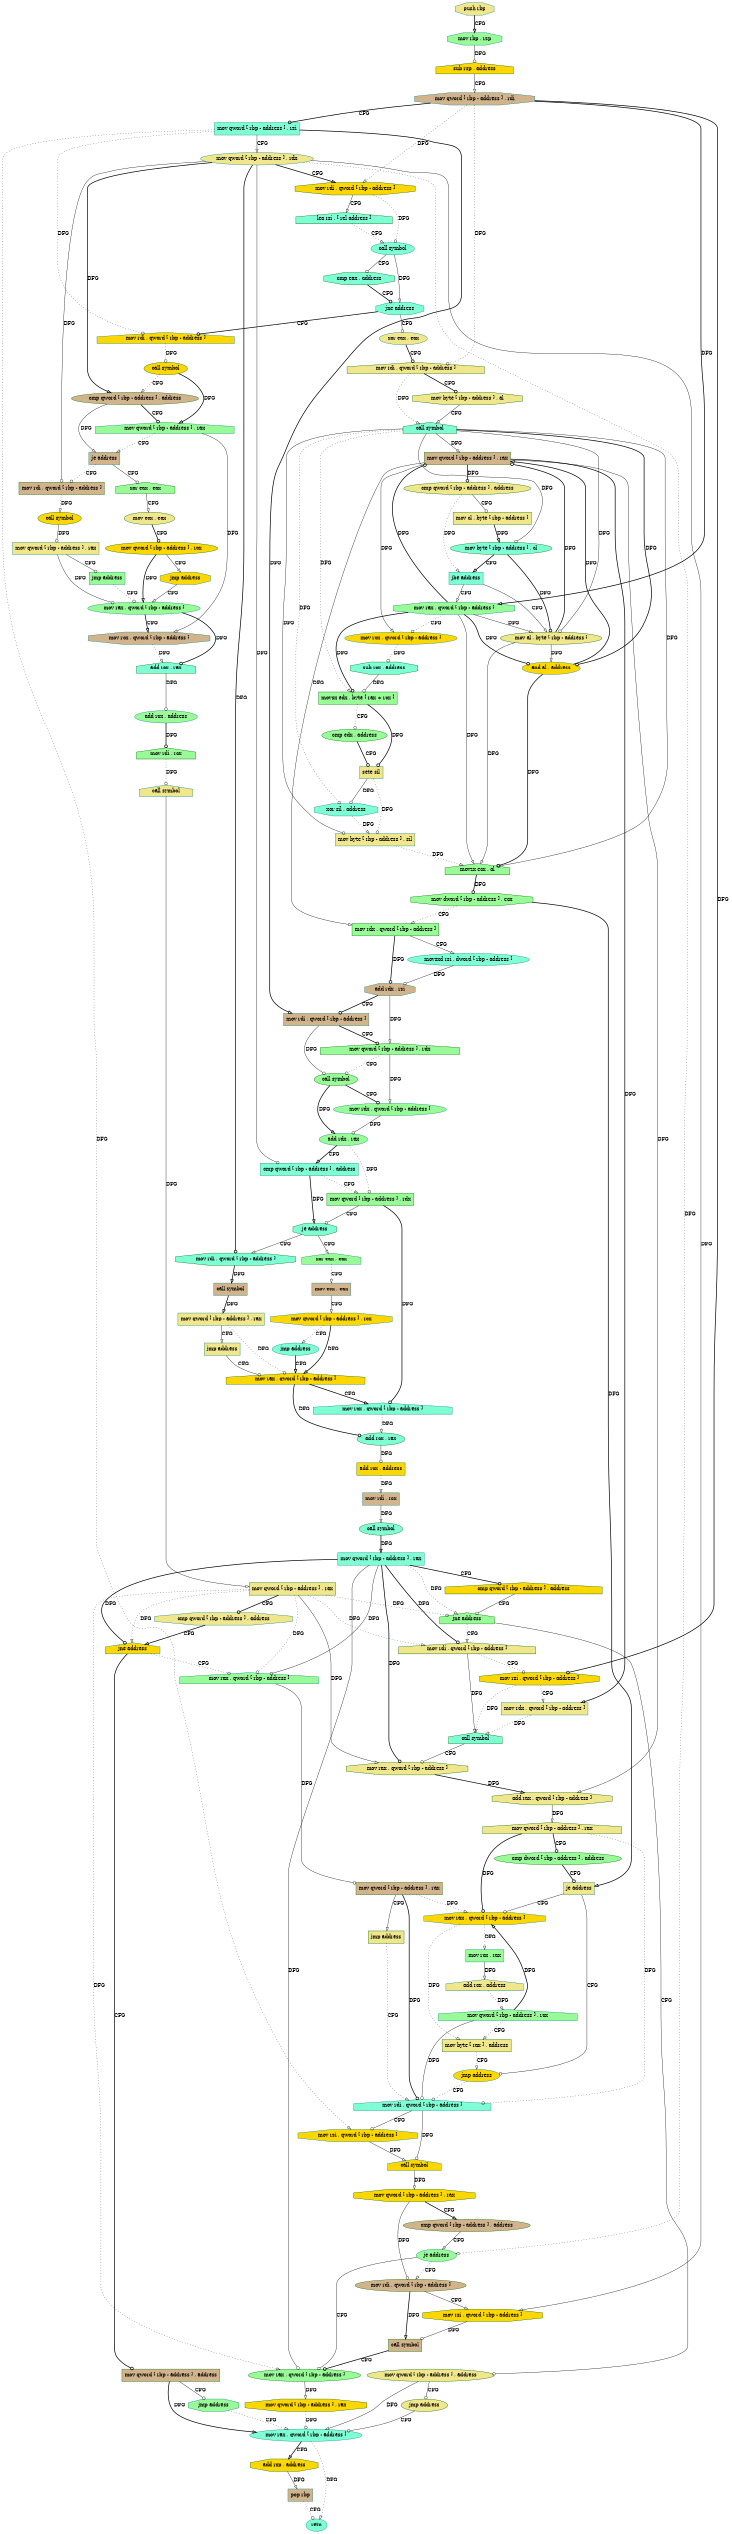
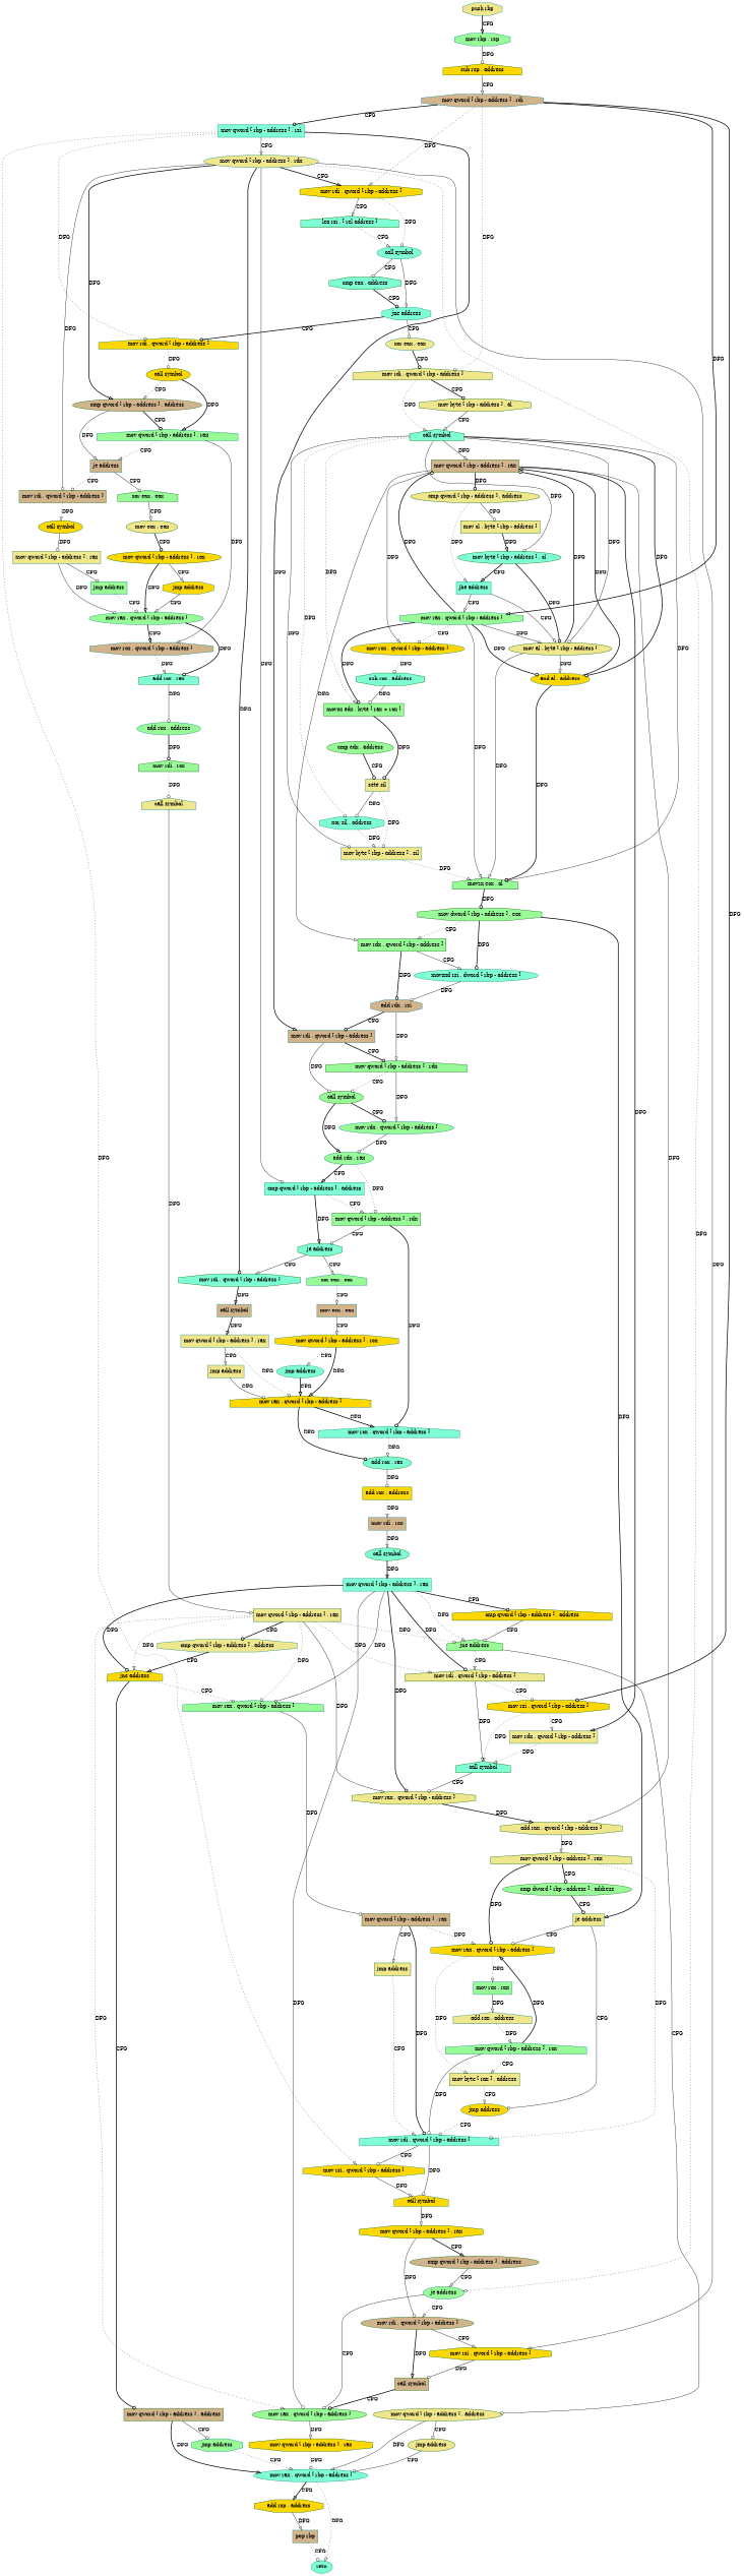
  digraph {
    node [color=darkgreen fillcolor=khaki shape=ellipse style=filled]
    edge [arrowhead=onormal style=solid]
    n1 [color=teal label="push rbp" shape=octagon]
    n2 [color=teal fillcolor=palegreen label="mov rbp , rsp" shape=octagon]
    n3 [fillcolor=gold label="sub rsp , address" shape=house]
    n4 [color=teal fillcolor=tan label="mov qword [ rbp - address ] , rdi" shape=octagon]
    n5 [color=teal fillcolor=aquamarine label="mov qword [ rbp - address ] , rsi" shape=box]
    n6 [fillcolor=gold label="mov rdi , qword [ rbp - address ]" shape=octagon]
    n7 [label="mov rdi , qword [ rbp - address ]" shape=house]
    n8 [color=teal fillcolor=palegreen label="mov rax , qword [ rbp - address ]" shape=octagon]
    n9 [fillcolor=gold label="mov rsi , qword [ rbp - address ]" shape=octagon]
    n10 [color=teal label="mov qword [ rbp - address ] , rdx"]
    n11 [color=teal fillcolor=gold label="mov rdi , qword [ rbp - address ]" shape=house]
    n12 [color=teal fillcolor=tan label="mov rdi , qword [ rbp - address ]" shape=box]
    n13 [color=teal fillcolor=gold label="mov rsi , qword [ rbp - address ]" shape=octagon]
    n14 [fillcolor=aquamarine label="lea rsi , [ rel address ]" shape=house]
    n15 [color=teal fillcolor=aquamarine label="call symbol"]
    n16 [label="mov byte [ rbp - address ] , al" shape=octagon]
    n17 [fillcolor=aquamarine label="call symbol" shape=house]
    n18 [fillcolor=tan label="mov qword [ rbp - address ] , rax" shape=box]
    n19 [label="mov al , byte [ rbp - address ]"]
    n20 [color=teal fillcolor=gold label="and al , address"]
    n21 [fillcolor=palegreen label="movzx ecx , al" shape=house]
    n22 [fillcolor=palegreen label="movsx edx , byte [ rax + rcx ]" shape=box]
    n23 [color=teal fillcolor=gold label="mov rcx , qword [ rbp - address ]"]
    n24 [color=teal label="mov rdx , qword [ rbp - address ]" shape=box]
    n25 [fillcolor=aquamarine label="call symbol" shape=house]
    n26 [fillcolor=tan label="cmp qword [ rbp - address ] , address"]
    n27 [fillcolor=tan label="mov rdi , qword [ rbp - address ]" shape=box]
    n28 [color=teal fillcolor=aquamarine label="cmp qword [ rbp - address ] , address" shape=box]
    n29 [fillcolor=aquamarine label="mov rdi , qword [ rbp - address ]" shape=octagon]
    n30 [color=teal fillcolor=palegreen label="je address"]
    n31 [fillcolor=gold label="mov rsi , qword [ rbp - address ]" shape=octagon]
    n32 [fillcolor=gold label="call symbol"]
    n33 [fillcolor=palegreen label="mov qword [ rbp - address ] , rdx" shape=house]
    n34 [fillcolor=palegreen label="call symbol"]
    n35 [color=teal fillcolor=gold label="call symbol" shape=house]
    n36 [color=teal fillcolor=palegreen label="mov qword [ rbp - address ] , rax" shape=house]
    n37 [color=teal fillcolor=tan label="je address" shape=box]
    n38 [fillcolor=gold label="call symbol"]
    n39 [fillcolor=palegreen label="mov qword [ rbp - address ] , rdx" shape=box]
    n40 [fillcolor=aquamarine label="je address" shape=octagon]
    n41 [color=teal fillcolor=tan label="call symbol" shape=box]
    n42 [fillcolor=palegreen label="mov rax , qword [ rbp - address ]"]
    n43 [fillcolor=tan label="mov rdi , qword [ rbp - address ]"]
    n44 [fillcolor=tan label="call symbol" shape=box]
    n45 [fillcolor=aquamarine label="cmp eax , address" shape=octagon]
    n46 [color=teal fillcolor=aquamarine label="jne address" shape=octagon]
    n47 [color=teal label="xor eax , eax"]
    n48 [fillcolor=aquamarine label="mov byte [ rbp - address ] , cl"]
    n49 [color=teal fillcolor=aquamarine label="xor sil , address" shape=octagon]
    n50 [color=teal label="mov byte [ rbp - address ] , sil" shape=box]
    n51 [label="cmp qword [ rbp - address ] , address"]
    n52 [fillcolor=palegreen label="mov rdx , qword [ rbp - address ]" shape=box]
    n53 [label="add rax , qword [ rbp - address ]" shape=octagon]
    n54 [color=teal fillcolor=aquamarine label="jbe address" shape=box]
    n55 [fillcolor=palegreen label="mov dword [ rbp - address ] , ecx" shape=octagon]
    n56 [fillcolor=palegreen label="cmp edx , address"]
    n57 [color=teal label="sete sil" shape=box]
    n58 [label="mov cl , byte [ rbp - address ]" shape=box]
    n59 [color=teal fillcolor=aquamarine label="movsxd rsi , dword [ rbp - address ]"]
    n60 [color=teal fillcolor=tan label="add rdx , rsi" shape=octagon]
    n61 [fillcolor=aquamarine label="sub rcx , address" shape=octagon]
    n62 [label="mov qword [ rbp - address ] , rax" shape=house]
    n63 [color=teal fillcolor=tan label="mov rcx , qword [ rbp - address ]" shape=octagon]
    n64 [fillcolor=palegreen label="xor eax , eax" shape=house]
    n65 [fillcolor=aquamarine label="add rcx , rax" shape=house]
    n66 [label="mov ecx , eax"]
    n67 [fillcolor=gold label="mov qword [ rbp - address ] , rcx"]
    n68 [color=teal label="mov qword [ rbp - address ] , rax" shape=box]
    n69 [color=teal label="je address" shape=box]
    n70 [color=teal fillcolor=gold label="mov rax , qword [ rbp - address ]" shape=octagon]
    n71 [color=teal fillcolor=gold label="jmp address"]
    n72 [color=teal fillcolor=palegreen label="mov rdx , qword [ rbp - address ]"]
    n73 [color=teal fillcolor=palegreen label="add rdx , rax"]
    n74 [color=teal fillcolor=aquamarine label="mov rcx , qword [ rbp - address ]" shape=house]
    n75 [color=teal fillcolor=palegreen label="xor eax , eax" shape=house]
    n76 [fillcolor=aquamarine label="add rcx , rax"]
    n77 [color=teal fillcolor=tan label="mov ecx , eax" shape=box]
    n78 [color=teal fillcolor=gold label="mov qword [ rbp - address ] , rcx" shape=octagon]
    n79 [color=teal label="mov qword [ rbp - address ] , rax" shape=box]
    n80 [color=teal fillcolor=gold label="jmp address" shape=octagon]
    n81 [color=teal fillcolor=palegreen label="mov rax , qword [ rbp - address ]"]
    n82 [color=teal fillcolor=palegreen label="add rcx , address"]
    n83 [color=teal fillcolor=palegreen label="jmp address" shape=box]
    n84 [color=teal fillcolor=aquamarine label="jmp address"]
    n85 [fillcolor=gold label="mov rax , qword [ rbp - address ]" shape=house]
    n86 [fillcolor=gold label="add rcx , address" shape=box]
    n87 [color=teal label="jmp address" shape=box]
    n88 [fillcolor=palegreen label="mov rdi , rcx" shape=house]
    n89 [color=teal label="call symbol" shape=house]
    n90 [label="mov qword [ rbp - address ] , rax" shape=box]
    n91 [color=teal label="cmp qword [ rbp - address ] , address" shape=octagon]
    n92 [color=teal fillcolor=gold label="jne address" shape=house]
    n93 [color=teal fillcolor=palegreen label="mov rax , qword [ rbp - address ]" shape=house]
    n94 [fillcolor=palegreen label="jne address" shape=house]
    n95 [label="mov rdi , qword [ rbp - address ]" shape=house]
    n96 [label="mov rax , qword [ rbp - address ]" shape=octagon]
    n97 [fillcolor=tan label="mov qword [ rbp - address ] , address" shape=box]
    n98 [fillcolor=tan label="mov qword [ rbp - address ] , rax" shape=box]
    n99 [label="mov qword [ rbp - address ] , address"]
    n100 [fillcolor=gold label="mov qword [ rbp - address ] , rax" shape=octagon]
    n101 [color=teal fillcolor=palegreen label="jmp address" shape=octagon]
    n102 [color=teal fillcolor=aquamarine label="mov rax , qword [ rbp - address ]"]
    n103 [label="jmp address" shape=box]
    n104 [color=teal fillcolor=aquamarine label="mov rdi , qword [ rbp - address ]" shape=house]
    n105 [fillcolor=gold label="add rsp , address" shape=octagon]
    n106 [color=teal fillcolor=aquamarine label=retn]
    n107 [color=teal fillcolor=tan label="mov rdi , rcx" shape=box]
    n108 [fillcolor=aquamarine label="call symbol"]
    n109 [color=teal fillcolor=aquamarine label="mov qword [ rbp - address ] , rax" shape=box]
    n110 [fillcolor=gold label="cmp qword [ rbp - address ] , address" shape=house]
    n111 [label="jmp address"]
    n112 [color=teal fillcolor=palegreen label="mov rcx , rax" shape=box]
    n113 [label="mov byte [ rax ] , address" shape=box]
    n114 [fillcolor=gold label="mov qword [ rbp - address ] , rax" shape=octagon]
    n115 [color=teal fillcolor=tan label="pop rbp" shape=box]
    n116 [fillcolor=palegreen label="cmp dword [ rbp - address ] , address"]
    n117 [color=teal label="add rcx , address" shape=house]
    n118 [fillcolor=tan label="cmp qword [ rbp - address ] , address"]
    n119 [color=teal fillcolor=palegreen label="mov qword [ rbp - address ] , rcx" shape=house]
    n1 -> n2 [label=CFG style=bold]
    n2 -> n3 [arrowhead=odot label=DFG]
    n3 -> n4 [label=CFG]
    n4 -> n5 [arrowhead=odot label=CFG style=bold]
    n4 -> n6 [label=DFG style=dotted]
    n4 -> n7 [arrowhead=odot label=DFG style=dotted]
    n4 -> n8 [label=DFG style=bold]
    n4 -> n9 [arrowhead=odot label=DFG style=bold]
    n5 -> n10 [label=CFG]
    n5 -> n11 [arrowhead=odot label=DFG style=dotted]
    n5 -> n12 [label=DFG style=bold]
    n5 -> n13 [label=DFG style=dotted]
    n6 -> n14 [label=CFG]
    n6 -> n15 [arrowhead=odot label=DFG style=dotted]
    n7 -> n16 [arrowhead=odot label=CFG style=bold]
    n7 -> n17 [label=DFG style=dotted]
    n8 -> n18 [arrowhead=odot label=DFG style=bold]
    n8 -> n19 [label=DFG]
    n8 -> n20 [arrowhead=odot label=DFG style=bold]
    n8 -> n21 [label=DFG]
    n8 -> n22 [arrowhead=odot label=DFG style=bold]
    n8 -> n23 [arrowhead=odot label=CFG style=dotted]
    n9 -> n24 [label=CFG style=dotted]
    n9 -> n25 [label=DFG style=dotted]
    n10 -> n6 [label=CFG style=bold]
    n10 -> n26 [label=DFG style=bold]
    n10 -> n27 [arrowhead=odot label=DFG]
    n10 -> n28 [arrowhead=odot label=DFG]
    n10 -> n29 [arrowhead=odot label=DFG style=bold]
    n10 -> n30 [label=DFG style=dotted]
    n10 -> n31 [label=DFG]
    n11 -> n32 [arrowhead=odot label=DFG style=dotted]
    n12 -> n33 [arrowhead=odot label=CFG style=bold]
    n12 -> n34 [arrowhead=odot label=DFG]
    n13 -> n35 [label=DFG]
    n14 -> n15 [label=CFG style=dotted]
    n15 -> n45 [arrowhead=odot label=CFG]
    n15 -> n46 [label=DFG]
    n16 -> n17 [label=CFG]
    n17 -> n18 [label=DFG]
    n17 -> n19 [arrowhead=odot label=DFG]
    n17 -> n20 [arrowhead=odot label=DFG style=bold]
    n17 -> n21 [arrowhead=odot label=DFG]
    n17 -> n22 [label=DFG style=dotted]
    n17 -> n48 [arrowhead=odot label=DFG]
    n17 -> n49 [arrowhead=odot label=DFG style=dotted]
    n17 -> n50 [arrowhead=odot label=DFG]
    n18 -> n23 [label=DFG]
    n18 -> n24 [label=DFG style=bold]
    n18 -> n51 [arrowhead=odot label=DFG style=bold]
    n18 -> n52 [label=DFG]
    n18 -> n53 [label=DFG]
    n19 -> n18 [arrowhead=odot label=DFG style=bold]
    n19 -> n20 [label=DFG]
    n19 -> n21 [label=DFG]
    n20 -> n18 [label=DFG style=bold]
    n20 -> n21 [arrowhead=odot label=DFG style=bold]
    n21 -> n55 [arrowhead=odot label=DFG style=bold]
-   n22 -> n56 [arrowhead=odot label=CFG style=dotted]
    n22 -> n57 [arrowhead=odot label=DFG style=bold]
    n23 -> n61 [arrowhead=odot label=DFG style=dotted]
    n24 -> n25 [label=DFG style=dotted]
    n25 -> n96 [arrowhead=odot label=CFG]
    n26 -> n36 [arrowhead=odot label=CFG style=bold]
    n26 -> n37 [label=DFG]
    n27 -> n38 [label=DFG style=dotted]
    n28 -> n39 [label=CFG style=dotted]
    n28 -> n40 [label=DFG style=bold]
    n29 -> n41 [label=DFG style=bold]
    n30 -> n42 [arrowhead=odot label=CFG]
    n30 -> n43 [label=CFG style=dotted]
    n31 -> n44 [arrowhead=odot label=DFG]
    n32 -> n26 [label=CFG style=dotted]
    n32 -> n36 [label=DFG style=bold]
    n33 -> n34 [arrowhead=odot label=CFG style=dotted]
    n33 -> n72 [label=DFG]
    n34 -> n72 [arrowhead=odot label=CFG style=bold]
    n34 -> n73 [label=DFG style=bold]
    n35 -> n114 [label=DFG]
    n36 -> n37 [label=CFG style=dotted]
    n36 -> n63 [label=DFG]
    n37 -> n27 [arrowhead=odot label=CFG style=dotted]
    n37 -> n64 [arrowhead=odot label=CFG]
    n38 -> n68 [arrowhead=odot label=DFG]
    n39 -> n40 [arrowhead=odot label=CFG]
    n39 -> n74 [arrowhead=odot label=DFG style=bold]
    n40 -> n29 [label=CFG]
    n40 -> n75 [label=CFG]
    n41 -> n79 [label=DFG style=bold]
    n42 -> n100 [label=DFG]
    n43 -> n31 [label=CFG]
    n43 -> n44 [label=DFG style=bold]
    n44 -> n42 [arrowhead=odot label=CFG style=bold]
    n45 -> n46 [arrowhead=odot label=CFG style=bold]
    n46 -> n11 [arrowhead=odot label=CFG style=bold]
    n46 -> n47 [arrowhead=odot label=CFG]
    n47 -> n7 [arrowhead=odot label=CFG style=bold]
    n48 -> n19 [arrowhead=odot label=DFG style=bold]
    n48 -> n54 [label=CFG style=bold]
    n49 -> n50 [label=DFG style=dotted]
    n50 -> n21 [label=DFG style=dotted]
    n51 -> n54 [label=DFG style=dotted]
    n51 -> n58 [arrowhead=odot label=CFG]
    n52 -> n59 [label=CFG]
    n52 -> n60 [arrowhead=odot label=DFG style=bold]
    n53 -> n62 [label=DFG]
    n54 -> n8 [label=CFG]
    n54 -> n19 [label=CFG]
    n55 -> n52 [label=CFG style=dotted]
+   n55 -> n59 [arrowhead=odot label=DFG style=bold]
    n55 -> n69 [label=DFG style=bold]
    n56 -> n57 [arrowhead=odot label=CFG style=bold]
    n57 -> n49 [arrowhead=odot label=DFG]
    n57 -> n50 [arrowhead=odot label=DFG style=dotted]
    n58 -> n48 [label=DFG style=bold]
    n59 -> n60 [arrowhead=odot label=DFG]
    n60 -> n12 [arrowhead=odot label=CFG style=bold]
    n60 -> n33 [label=DFG]
    n61 -> n22 [arrowhead=odot label=DFG]
    n62 -> n70 [arrowhead=odot label=DFG style=bold]
    n62 -> n104 [arrowhead=odot label=DFG style=dotted]
    n62 -> n116 [arrowhead=odot label=CFG style=bold]
    n63 -> n65 [label=DFG style=dotted]
    n64 -> n66 [label=CFG]
    n65 -> n82 [arrowhead=odot label=DFG]
    n66 -> n67 [arrowhead=odot label=CFG style=bold]
    n67 -> n80 [label=CFG]
    n67 -> n81 [label=DFG style=bold]
    n68 -> n81 [arrowhead=odot label=DFG]
    n68 -> n83 [arrowhead=odot label=CFG]
    n69 -> n70 [arrowhead=odot label=CFG]
    n69 -> n71 [arrowhead=odot label=CFG]
    n70 -> n112 [label=DFG style=dotted]
    n70 -> n113 [label=DFG style=dotted]
    n71 -> n104 [arrowhead=odot label=CFG style=dotted]
    n72 -> n73 [arrowhead=odot label=DFG]
    n73 -> n28 [label=CFG style=bold]
    n73 -> n39 [arrowhead=odot label=DFG style=dotted]
    n74 -> n76 [label=DFG style=dotted]
    n75 -> n77 [label=CFG style=dotted]
    n76 -> n86 [arrowhead=odot label=DFG]
    n77 -> n78 [label=CFG]
    n78 -> n84 [label=CFG style=dotted]
    n78 -> n85 [label=DFG style=bold]
    n79 -> n85 [arrowhead=odot label=DFG style=dotted]
    n79 -> n87 [label=CFG]
    n80 -> n81 [label=CFG]
    n81 -> n63 [label=CFG style=bold]
    n81 -> n65 [arrowhead=odot label=DFG style=bold]
    n82 -> n88 [arrowhead=odot label=DFG style=bold]
    n83 -> n81 [arrowhead=odot label=CFG style=dotted]
    n84 -> n85 [label=CFG style=bold]
    n85 -> n74 [label=CFG style=bold]
    n85 -> n76 [arrowhead=odot label=DFG style=bold]
    n86 -> n107 [label=DFG style=dotted]
    n87 -> n85 [arrowhead=odot label=CFG]
    n88 -> n89 [arrowhead=odot label=DFG style=dotted]
    n89 -> n90 [label=DFG]
    n90 -> n42 [label=DFG style=dotted]
    n90 -> n91 [arrowhead=odot label=CFG style=bold]
    n90 -> n92 [label=DFG style=dotted]
    n90 -> n93 [arrowhead=odot label=DFG style=dotted]
    n90 -> n94 [arrowhead=odot label=DFG style=dotted]
    n90 -> n95 [label=DFG style=dotted]
    n90 -> n96 [label=DFG]
    n91 -> n92 [label=CFG style=bold]
    n92 -> n93 [arrowhead=odot label=CFG style=dotted]
    n92 -> n97 [arrowhead=odot label=CFG style=bold]
    n93 -> n98 [arrowhead=odot label=DFG]
    n94 -> n95 [label=CFG style=dotted]
    n94 -> n99 [arrowhead=odot label=CFG]
    n95 -> n9 [arrowhead=odot label=CFG style=dotted]
    n95 -> n25 [label=DFG]
    n96 -> n53 [label=DFG style=bold]
    n97 -> n101 [arrowhead=odot label=CFG]
    n97 -> n102 [label=DFG style=bold]
    n98 -> n70 [label=DFG style=dotted]
    n98 -> n103 [label=CFG]
    n98 -> n104 [arrowhead=odot label=DFG style=bold]
    n99 -> n102 [label=DFG]
    n99 -> n111 [arrowhead=odot label=CFG]
    n100 -> n102 [arrowhead=odot label=DFG style=dotted]
    n101 -> n102 [label=CFG style=dotted]
    n102 -> n105 [label=CFG style=bold]
    n102 -> n106 [label=DFG style=dotted]
    n103 -> n104 [label=CFG style=dotted]
    n104 -> n13 [arrowhead=odot label=CFG]
    n104 -> n35 [arrowhead=odot label=DFG]
    n105 -> n115 [label=DFG]
    n107 -> n108 [label=DFG]
    n108 -> n109 [label=DFG style=bold]
    n109 -> n42 [arrowhead=odot label=DFG]
    n109 -> n92 [arrowhead=odot label=DFG style=bold]
    n109 -> n93 [arrowhead=odot label=DFG]
    n109 -> n94 [label=DFG style=dotted]
    n109 -> n95 [arrowhead=odot label=DFG style=bold]
    n109 -> n96 [arrowhead=odot label=DFG style=bold]
    n109 -> n110 [arrowhead=odot label=CFG style=bold]
    n110 -> n94 [arrowhead=odot label=CFG]
    n111 -> n102 [arrowhead=odot label=CFG]
    n112 -> n117 [label=DFG]
    n113 -> n71 [label=CFG style=dotted]
    n114 -> n43 [arrowhead=odot label=DFG]
    n114 -> n118 [label=CFG style=bold]
    n115 -> n106 [arrowhead=odot label=CFG style=dotted]
    n116 -> n69 [arrowhead=odot label=CFG style=bold]
    n117 -> n119 [label=DFG style=dotted]
    n118 -> n30 [label=CFG]
    n119 -> n70 [label=DFG style=bold]
    n119 -> n104 [arrowhead=odot label=DFG]
    n119 -> n113 [label=CFG style=dotted]
  }
